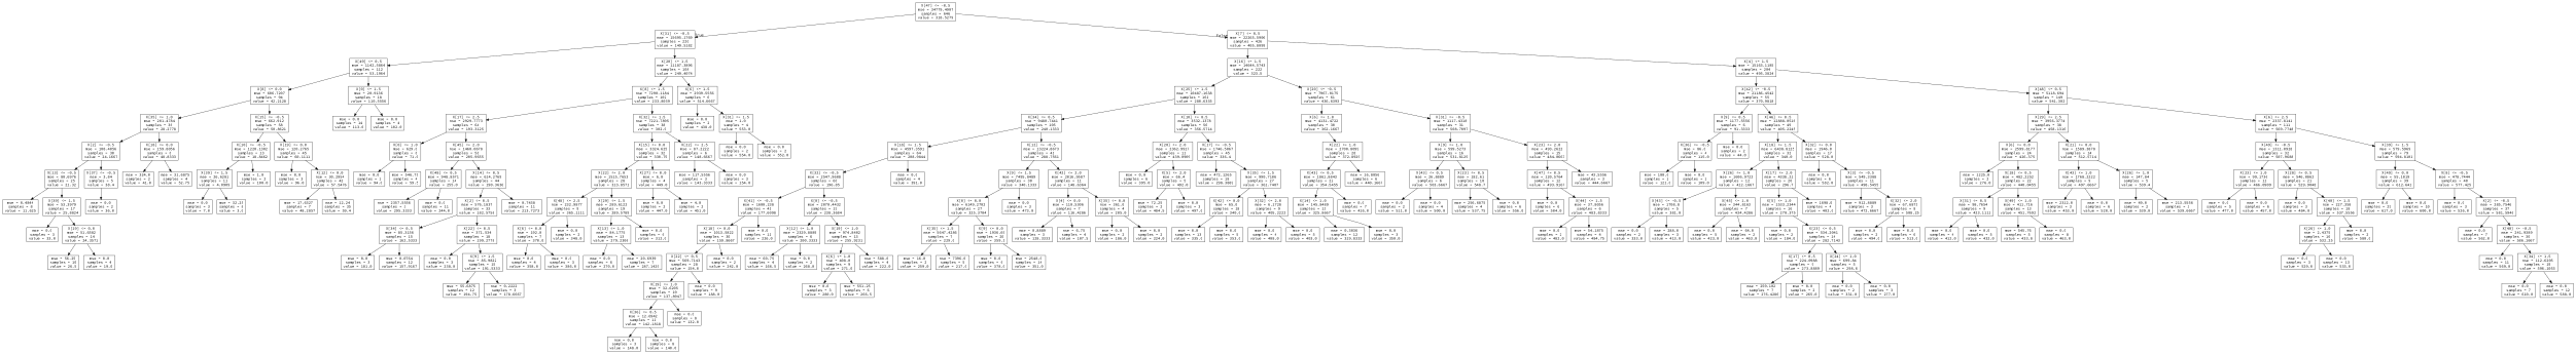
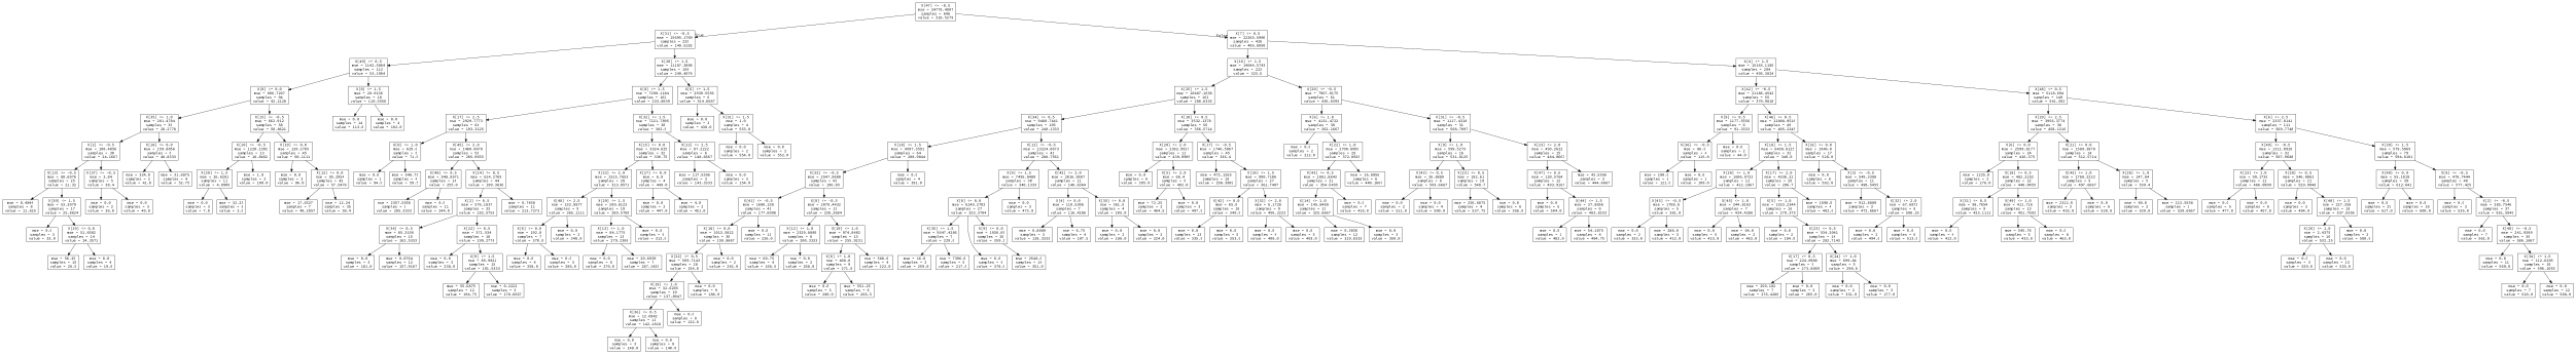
  digraph {
    fontname="Source Code Pro"
    node [fontname="Source Code Pro" shape=box]
    edge [fontname="Source Code Pro"]
    n1 [label="X[47] <= -0.5\nmse = 34779.4907\nsamples = 646\nvalue = 318.5279"]
    n2 [label="X[31] <= -0.5\nmse = 15695.1769\nsamples = 220\nvalue = 149.5182"]
    n3 [label="X[7] <= 0.5\nmse = 22265.5906\nsamples = 426\nvalue = 405.8099"]
    n4 [label="X[49] <= 0.5\nmse = 1142.5864\nsamples = 112\nvalue = 53.1964"]
    n5 [label="X[20] <= 1.5\nmse = 11187.3896\nsamples = 108\nvalue = 249.4074"]
    n6 [label="X[16] <= 1.5\nmse = 14644.5743\nsamples = 222\nvalue = 323.5"]
    n7 [label="X[4] <= 1.5\nmse = 15163.1185\nsamples = 204\nvalue = 495.3824"]
    n8 [label="X[8] <= 0.0\nmse = 606.7207\nsamples = 94\nvalue = 42.2128"]
    n9 [label="X[0] <= 1.5\nmse = 20.9136\nsamples = 18\nvalue = 110.5556"]
    n10 [label="X[8] <= 1.5\nmse = 7290.1184\nsamples = 102\nvalue = 233.8039"]
    n11 [label="X[6] <= 1.5\nmse = 2939.5556\nsamples = 6\nvalue = 514.6667"]
    n12 [label="X[35] <= 1.0\nmse = 201.4784\nsamples = 36\nvalue = 28.2778"]
    n13 [label="X[15] <= -0.5\nmse = 662.912\nsamples = 58\nvalue = 50.8621"]
    n14 [label="mse = 0.0\nsamples = 14\nvalue = 113.0"]
    n15 [label="mse = 0.0\nsamples = 4\nvalue = 102.0"]
    n16 [label="X[2] <= -0.5\nmse = 108.4056\nsamples = 30\nvalue = 24.1667"]
    n17 [label="X[18] <= 0.0\nmse = 159.8056\nsamples = 6\nvalue = 48.8333"]
    n18 [label="X[10] <= -0.5\nmse = 1220.1302\nsamples = 13\nvalue = 18.8462"]
    n19 [label="X[19] <= 0.0\nmse = 120.2765\nsamples = 45\nvalue = 60.1111"]
    n20 [label="X[13] <= -0.5\nmse = 80.6976\nsamples = 25\nvalue = 21.32"]
    n21 [label="X[37] <= -0.5\nmse = 3.84\nsamples = 5\nvalue = 38.4"]
    n22 [label="mse = 324.0\nsamples = 2\nvalue = 41.0"]
    n23 [label="mse = 31.6875\nsamples = 4\nvalue = 52.75"]
    n24 [label="mse = 0.4844\nsamples = 8\nvalue = 11.625"]
    n25 [label="X[39] <= 1.5\nmse = 53.3979\nsamples = 17\nvalue = 25.8824"]
    n26 [label="mse = 0.0\nsamples = 2\nvalue = 36.0"]
+   n27 [label="mse = 0.0\nsamples = 3\nvalue = 40.0"]
    n28 [label="mse = 0.0\nsamples = 3\nvalue = 33.0"]
    n29 [label="X[19] <= 0.0\nmse = 51.6582\nsamples = 14\nvalue = 24.3571"]
    n30 [label="mse = 56.25\nsamples = 10\nvalue = 26.5"]
    n31 [label="mse = 0.0\nsamples = 4\nvalue = 19.0"]
    n32 [label="X[39] <= 1.5\nmse = 26.6281\nsamples = 11\nvalue = 4.0909"]
    n33 [label="mse = 1.0\nsamples = 2\nvalue = 100.0"]
    n34 [label="mse = 0.0\nsamples = 3\nvalue = 96.0"]
    n35 [label="X[12] <= 0.0\nmse = 30.2954\nsamples = 42\nvalue = 57.5476"]
    n36 [label="mse = 0.0\nsamples = 3\nvalue = 7.0"]
    n37 [label="mse = 32.25\nsamples = 8\nvalue = 3.0"]
    n38 [label="mse = 17.6327\nsamples = 7\nvalue = 48.2857"]
    n39 [label="mse = 12.24\nsamples = 35\nvalue = 59.4"]
    n40 [label="X[17] <= 2.5\nmse = 2929.7773\nsamples = 64\nvalue = 193.3125"]
    n41 [label="X[32] <= 1.5\nmse = 7221.7895\nsamples = 38\nvalue = 302.0"]
    n42 [label="mse = 0.0\nsamples = 2\nvalue = 438.0"]
    n43 [label="X[31] <= 1.5\nmse = 1.0\nsamples = 4\nvalue = 553.0"]
    n44 [label="X[0] <= 1.0\nmse = 629.0\nsamples = 6\nvalue = 71.0"]
    n45 [label="X[45] <= 2.0\nmse = 1460.0678\nsamples = 58\nvalue = 205.9655"]
    n46 [label="X[15] <= 0.0\nmse = 3324.625\nsamples = 32\nvalue = 330.75"]
    n47 [label="X[22] <= 2.5\nmse = 87.2222\nsamples = 6\nvalue = 148.6667"]
    n48 [label="mse = 0.0\nsamples = 2\nvalue = 94.0"]
    n49 [label="mse = 546.75\nsamples = 4\nvalue = 59.5"]
    n50 [label="X[48] <= 0.5\nmse = 948.8571\nsamples = 14\nvalue = 255.0"]
    n51 [label="X[14] <= 0.5\nmse = 614.2769\nsamples = 44\nvalue = 190.3636"]
    n52 [label="mse = 2357.5556\nsamples = 3\nvalue = 295.3333"]
    n53 [label="mse = 0.0\nsamples = 11\nvalue = 244.0"]
    n54 [label="X[2] <= 0.5\nmse = 576.1837\nsamples = 33\nvalue = 182.5758"]
    n55 [label="mse = 0.7438\nsamples = 11\nvalue = 213.7273"]
    n56 [label="X[34] <= 0.5\nmse = 85.3156\nsamples = 15\nvalue = 162.5333"]
    n57 [label="X[22] <= 0.5\nmse = 371.534\nsamples = 18\nvalue = 199.2778"]
    n58 [label="mse = 0.0\nsamples = 3\nvalue = 181.0"]
    n59 [label="mse = 0.0764\nsamples = 12\nvalue = 157.9167"]
    n60 [label="mse = 0.0\nsamples = 3\nvalue = 238.0"]
    n61 [label="X[9] <= 1.5\nmse = 85.9822\nsamples = 15\nvalue = 191.5333"]
    n62 [label="mse = 55.6875\nsamples = 12\nvalue = 194.75"]
    n63 [label="mse = 0.2222\nsamples = 3\nvalue = 178.6667"]
    n64 [label="X[22] <= 2.0\nmse = 1515.7653\nsamples = 28\nvalue = 313.8571"]
    n65 [label="X[27] <= 0.0\nmse = 6.0\nsamples = 4\nvalue = 449.0"]
    n66 [label="mse = 117.5556\nsamples = 3\nvalue = 143.3333"]
    n67 [label="mse = 0.0\nsamples = 3\nvalue = 154.0"]
    n68 [label="X[48] <= 2.5\nmse = 232.9877\nsamples = 9\nvalue = 365.1111"]
    n69 [label="X[29] <= 1.5\nmse = 289.6122\nsamples = 19\nvalue = 289.5789"]
    n70 [label="mse = 0.0\nsamples = 2\nvalue = 447.0"]
    n71 [label="mse = 4.0\nsamples = 2\nvalue = 451.0"]
    n72 [label="X[6] <= 0.0\nmse = 192.0\nsamples = 7\nvalue = 370.0"]
    n73 [label="mse = 0.0\nsamples = 2\nvalue = 348.0"]
    n74 [label="X[13] <= 1.0\nmse = 84.1775\nsamples = 13\nvalue = 279.2308"]
    n75 [label="mse = 0.0\nsamples = 6\nvalue = 312.0"]
    n76 [label="mse = 0.0\nsamples = 4\nvalue = 358.0"]
    n77 [label="mse = 0.0\nsamples = 3\nvalue = 386.0"]
    n78 [label="mse = 0.0\nsamples = 6\nvalue = 270.0"]
    n79 [label="mse = 20.6939\nsamples = 7\nvalue = 287.1429"]
    n80 [label="mse = 0.0\nsamples = 2\nvalue = 554.0"]
    n81 [label="mse = 0.0\nsamples = 2\nvalue = 552.0"]
    n82 [label="X[25] <= 1.5\nmse = 10487.1638\nsamples = 161\nvalue = 280.6335"]
    n83 [label="X[20] <= -0.5\nmse = 7967.0175\nsamples = 61\nvalue = 436.6393"]
    n84 [label="X[42] <= -0.5\nmse = 21186.4542\nsamples = 55\nvalue = 370.9818"]
    n85 [label="X[48] <= 0.5\nmse = 5118.694\nsamples = 149\nvalue = 541.302"]
    n86 [label="X[34] <= 0.5\nmse = 9480.7441\nsamples = 105\nvalue = 240.1333"]
    n87 [label="X[10] <= 0.5\nmse = 3532.1378\nsamples = 56\nvalue = 356.5714"]
    n88 [label="X[6] <= 1.0\nmse = 4131.4722\nsamples = 30\nvalue = 362.1667"]
    n89 [label="X[31] <= -0.5\nmse = 1117.4318\nsamples = 31\nvalue = 508.7097"]
    n90 [label="X[18] <= 1.5\nmse = 4597.3591\nsamples = 64\nvalue = 208.9844"]
    n91 [label="X[12] <= -0.5\nmse = 13224.8673\nsamples = 41\nvalue = 288.7561"]
    n92 [label="X[20] <= 2.0\nmse = 2362.9917\nsamples = 11\nvalue = 439.0909"]
    n93 [label="X[17] <= -0.5\nmse = 1746.5067\nsamples = 45\nvalue = 336.4"]
    n94 [label="X[32] <= -0.5\nmse = 2547.9608\nsamples = 60\nvalue = 196.85"]
    n95 [label="mse = 0.0\nsamples = 4\nvalue = 391.0"]
    n96 [label="X[9] <= 1.5\nmse = 7495.8489\nsamples = 30\nvalue = 340.1333"]
    n97 [label="X[42] <= 2.0\nmse = 2016.9587\nsamples = 11\nvalue = 148.6364"]
    n98 [label="X[41] <= -0.5\nmse = 1600.238\nsamples = 41\nvalue = 177.6098"]
    n99 [label="X[0] <= -0.5\nmse = 2070.4432\nsamples = 19\nvalue = 238.3684"]
    n100 [label="X[18] <= 0.0\nmse = 1013.5822\nsamples = 30\nvalue = 159.8667"]
    n101 [label="mse = 0.0\nsamples = 11\nvalue = 226.0"]
    n102 [label="X[12] <= 1.0\nmse = 2329.8889\nsamples = 6\nvalue = 200.3333"]
    n103 [label="X[19] <= 1.0\nmse = 974.8402\nsamples = 13\nvalue = 255.9231"]
    n104 [label="X[22] <= 0.5\nmse = 569.7143\nsamples = 28\nvalue = 154.0"]
    n105 [label="mse = 0.0\nsamples = 2\nvalue = 242.0"]
    n106 [label="X[19] <= 1.0\nmse = 32.6205\nsamples = 19\nvalue = 137.8947"]
    n107 [label="mse = 0.0\nsamples = 9\nvalue = 188.0"]
    n108 [label="X[36] <= 0.5\nmse = 12.6942\nsamples = 11\nvalue = 142.1818"]
    n109 [label="mse = 0.0\nsamples = 8\nvalue = 132.0"]
    n110 [label="mse = 0.0\nsamples = 3\nvalue = 148.0"]
    n111 [label="mse = 0.0\nsamples = 8\nvalue = 140.0"]
    n112 [label="mse = 60.75\nsamples = 4\nvalue = 166.5"]
    n113 [label="mse = 0.0\nsamples = 2\nvalue = 268.0"]
    n114 [label="X[6] <= 1.0\nmse = 408.0\nsamples = 9\nvalue = 271.0"]
    n115 [label="mse = 588.0\nsamples = 4\nvalue = 222.0"]
    n116 [label="mse = 0.0\nsamples = 3\nvalue = 280.0"]
    n117 [label="mse = 551.25\nsamples = 6\nvalue = 266.5"]
    n118 [label="X[0] <= 0.0\nmse = 6149.2702\nsamples = 27\nvalue = 325.3704"]
    n119 [label="mse = 0.0\nsamples = 3\nvalue = 473.0"]
    n120 [label="X[4] <= 0.0\nmse = 110.5306\nsamples = 7\nvalue = 116.4286"]
    n121 [label="X[35] <= 0.0\nmse = 361.0\nsamples = 4\nvalue = 205.0"]
    n122 [label="X[35] <= 1.5\nmse = 5647.4286\nsamples = 7\nvalue = 229.0"]
    n123 [label="X[9] <= 0.0\nmse = 1936.69\nsamples = 20\nvalue = 359.1"]
    n124 [label="mse = 16.0\nsamples = 2\nvalue = 259.0"]
    n125 [label="mse = 7396.0\nsamples = 5\nvalue = 217.0"]
    n126 [label="mse = 0.0\nsamples = 6\nvalue = 378.0"]
    n127 [label="mse = 2548.0\nsamples = 14\nvalue = 351.0"]
    n128 [label="mse = 0.8889\nsamples = 3\nvalue = 128.3333"]
    n129 [label="mse = 6.75\nsamples = 4\nvalue = 107.5"]
    n130 [label="mse = 0.0\nsamples = 2\nvalue = 186.0"]
    n131 [label="mse = 0.0\nsamples = 2\nvalue = 224.0"]
    n132 [label="mse = 0.0\nsamples = 6\nvalue = 395.0"]
    n133 [label="X[5] <= 2.0\nmse = 66.4\nsamples = 5\nvalue = 492.0"]
    n134 [label="mse = 472.1265\nsamples = 18\nvalue = 298.3889"]
    n135 [label="X[35] <= 1.5\nmse = 990.7106\nsamples = 27\nvalue = 361.7407"]
    n136 [label="mse = 72.25\nsamples = 2\nvalue = 484.5"]
    n137 [label="mse = 0.0\nsamples = 3\nvalue = 497.0"]
    n138 [label="X[42] <= 0.0\nmse = 65.0\nsamples = 18\nvalue = 340.0"]
    n139 [label="X[32] <= 2.0\nmse = 6.1728\nsamples = 9\nvalue = 405.2222"]
    n140 [label="mse = 0.0\nsamples = 13\nvalue = 335.0"]
    n141 [label="mse = 0.0\nsamples = 5\nvalue = 353.0"]
    n142 [label="mse = 0.0\nsamples = 4\nvalue = 408.0"]
    n143 [label="mse = 0.0\nsamples = 5\nvalue = 403.0"]
+   n144 [label="mse = 0.0\nsamples = 2\nvalue = 212.0"]
    n145 [label="X[22] <= 1.0\nmse = 2700.8099\nsamples = 28\nvalue = 372.8929"]
    n146 [label="X[9] <= 1.0\nmse = 599.5273\nsamples = 16\nvalue = 531.8125"]
    n147 [label="X[23] <= 2.0\nmse = 493.2622\nsamples = 15\nvalue = 484.0667"]
    n148 [label="X[43] <= 0.5\nmse = 1861.8843\nsamples = 22\nvalue = 354.5455"]
    n149 [label="mse = 16.8056\nsamples = 6\nvalue = 440.1667"]
    n150 [label="X[14] <= 1.0\nmse = 145.8489\nsamples = 15\nvalue = 325.8667"]
    n151 [label="mse = 0.0\nsamples = 7\nvalue = 416.0"]
    n152 [label="mse = 0.3036\nsamples = 12\nvalue = 319.8333"]
    n153 [label="mse = 0.0\nsamples = 3\nvalue = 350.0"]
    n154 [label="X[43] <= 0.5\nmse = 26.8889\nsamples = 6\nvalue = 503.6667"]
    n155 [label="X[23] <= 0.5\nmse = 182.61\nsamples = 10\nvalue = 548.7"]
    n156 [label="X[47] <= 0.5\nmse = 120.5764\nsamples = 12\nvalue = 493.9167"]
    n157 [label="mse = 43.5556\nsamples = 3\nvalue = 444.6667"]
    n158 [label="mse = 0.0\nsamples = 2\nvalue = 511.0"]
    n159 [label="mse = 0.0\nsamples = 4\nvalue = 500.0"]
    n160 [label="mse = 256.6875\nsamples = 4\nvalue = 537.75"]
    n161 [label="mse = 0.0\nsamples = 6\nvalue = 556.0"]
    n162 [label="mse = 0.0\nsamples = 6\nvalue = 504.0"]
    n163 [label="X[44] <= 1.5\nmse = 37.8056\nsamples = 6\nvalue = 483.8333"]
    n164 [label="mse = 0.0\nsamples = 2\nvalue = 482.0"]
    n165 [label="mse = 54.1875\nsamples = 4\nvalue = 484.75"]
    n166 [label="X[9] <= 0.5\nmse = 1177.5556\nsamples = 6\nvalue = 91.3333"]
    n167 [label="X[46] <= 0.5\nmse = 12888.0516\nsamples = 49\nvalue = 405.2245"]
    n168 [label="X[29] <= 2.5\nmse = 3956.3774\nsamples = 38\nvalue = 458.1316"]
    n169 [label="X[6] <= 2.5\nmse = 2337.8141\nsamples = 111\nvalue = 569.7748"]
    n170 [label="X[36] <= -0.5\nmse = 86.0\nsamples = 4\nvalue = 115.0"]
    n171 [label="mse = 0.0\nsamples = 2\nvalue = 44.0"]
    n172 [label="X[18] <= 1.5\nmse = 6438.8125\nsamples = 32\nvalue = 340.0"]
    n173 [label="X[32] <= 0.0\nmse = 1946.0\nsamples = 17\nvalue = 528.0"]
    n174 [label="mse = 100.0\nsamples = 2\nvalue = 121.0"]
    n175 [label="mse = 0.0\nsamples = 2\nvalue = 109.0"]
    n176 [label="X[26] <= 1.0\nmse = 1606.9722\nsamples = 12\nvalue = 412.1667"]
    n177 [label="X[17] <= 2.0\nmse = 4338.21\nsamples = 20\nvalue = 296.7"]
    n178 [label="mse = 0.0\nsamples = 6\nvalue = 582.0"]
    n179 [label="X[3] <= -0.5\nmse = 549.3388\nsamples = 11\nvalue = 498.5455"]
    n180 [label="X[43] <= -0.5\nmse = 1708.8\nsamples = 5\nvalue = 381.0"]
    n181 [label="X[45] <= 1.0\nmse = 344.8163\nsamples = 7\nvalue = 434.4286"]
    n182 [label="X[5] <= 1.0\nmse = 1533.2344\nsamples = 16\nvalue = 270.375"]
    n183 [label="mse = 1698.0\nsamples = 4\nvalue = 402.0"]
    n184 [label="mse = 0.0\nsamples = 2\nvalue = 333.0"]
    n185 [label="mse = 288.0\nsamples = 3\nvalue = 413.0"]
    n186 [label="mse = 0.0\nsamples = 5\nvalue = 423.0"]
    n187 [label="mse = 64.0\nsamples = 2\nvalue = 463.0"]
    n188 [label="mse = 0.0\nsamples = 2\nvalue = 184.0"]
    n189 [label="X[23] <= 0.5\nmse = 534.2041\nsamples = 14\nvalue = 282.7143"]
    n190 [label="X[17] <= 0.5\nmse = 224.0988\nsamples = 9\nvalue = 273.8889"]
    n191 [label="X[24] <= 1.0\nmse = 699.84\nsamples = 5\nvalue = 298.6"]
    n192 [label="mse = 259.102\nsamples = 7\nvalue = 276.4286"]
    n193 [label="mse = 0.0\nsamples = 2\nvalue = 265.0"]
    n194 [label="mse = 0.0\nsamples = 2\nvalue = 331.0"]
    n195 [label="mse = 0.0\nsamples = 3\nvalue = 277.0"]
    n196 [label="mse = 912.8889\nsamples = 3\nvalue = 472.6667"]
    n197 [label="X[32] <= 2.0\nmse = 67.6875\nsamples = 8\nvalue = 508.25"]
    n198 [label="mse = 0.0\nsamples = 2\nvalue = 494.0"]
    n199 [label="mse = 0.0\nsamples = 6\nvalue = 513.0"]
    n200 [label="X[6] <= 0.0\nmse = 2599.8177\nsamples = 24\nvalue = 426.375"]
    n201 [label="X[21] <= 0.0\nmse = 1589.3878\nsamples = 14\nvalue = 512.5714"]
    n202 [label="X[49] <= -0.5\nmse = 1311.0928\nsamples = 32\nvalue = 507.9688"]
    n203 [label="X[39] <= 1.5\nmse = 579.5969\nsamples = 79\nvalue = 594.8101"]
    n204 [label="mse = 1225.0\nsamples = 2\nvalue = 276.0"]
    n205 [label="X[18] <= 0.5\nmse = 482.2252\nsamples = 22\nvalue = 440.0455"]
    n206 [label="X[43] <= 1.0\nmse = 1768.2222\nsamples = 9\nvalue = 497.6667"]
    n207 [label="X[26] <= 1.0\nmse = 147.84\nsamples = 5\nvalue = 539.4"]
    n208 [label="X[31] <= 0.5\nmse = 98.7654\nsamples = 9\nvalue = 423.1111"]
    n209 [label="X[49] <= 1.0\nmse = 411.716\nsamples = 13\nvalue = 451.7692"]
    n210 [label="mse = 0.0\nsamples = 4\nvalue = 412.0"]
-   n211 [label="mse = 0.0\nsamples = 5\nvalue = 432.0"]
    n212 [label="mse = 545.76\nsamples = 5\nvalue = 433.8"]
    n213 [label="mse = 0.0\nsamples = 8\nvalue = 463.0"]
    n214 [label="mse = 2312.0\nsamples = 3\nvalue = 453.0"]
    n215 [label="mse = 0.0\nsamples = 6\nvalue = 520.0"]
    n216 [label="mse = 49.0\nsamples = 2\nvalue = 539.0"]
    n217 [label="mse = 213.5556\nsamples = 3\nvalue = 539.6667"]
    n218 [label="X[23] <= 1.0\nmse = 99.1736\nsamples = 11\nvalue = 466.0909"]
    n219 [label="X[28] <= 0.5\nmse = 546.0862\nsamples = 21\nvalue = 529.9048"]
    n220 [label="X[49] <= 0.0\nmse = 55.1019\nsamples = 39\nvalue = 612.641"]
    n221 [label="X[8] <= -0.5\nmse = 478.7444\nsamples = 40\nvalue = 577.425"]
    n222 [label="mse = 0.0\nsamples = 5\nvalue = 477.0"]
    n223 [label="mse = 0.0\nsamples = 6\nvalue = 457.0"]
    n224 [label="mse = 0.0\nsamples = 3\nvalue = 484.0"]
    n225 [label="X[40] <= 1.5\nmse = 227.358\nsamples = 18\nvalue = 537.5556"]
    n226 [label="X[26] <= 1.0\nmse = 2.4375\nsamples = 16\nvalue = 532.25"]
    n227 [label="mse = 0.0\nsamples = 2\nvalue = 580.0"]
    n228 [label="mse = 0.0\nsamples = 3\nvalue = 529.0"]
    n229 [label="mse = 0.0\nsamples = 13\nvalue = 533.0"]
    n230 [label="mse = 0.0\nsamples = 29\nvalue = 617.0"]
    n231 [label="mse = 0.0\nsamples = 10\nvalue = 600.0"]
    n232 [label="mse = 0.0\nsamples = 3\nvalue = 526.0"]
    n233 [label="X[2] <= -0.5\nmse = 285.7546\nsamples = 37\nvalue = 581.5946"]
    n234 [label="mse = 0.0\nsamples = 7\nvalue = 562.0"]
    n235 [label="X[40] <= -0.5\nmse = 241.9389\nsamples = 30\nvalue = 586.1667"]
    n236 [label="mse = 0.0\nsamples = 11\nvalue = 569.0"]
    n237 [label="X[34] <= 1.5\nmse = 112.6205\nsamples = 19\nvalue = 596.1053"]
    n238 [label="mse = 0.0\nsamples = 7\nvalue = 610.0"]
    n239 [label="mse = 0.0\nsamples = 12\nvalue = 588.0"]
    n1 -> n2 [headlabel=True labelangle=45 labeldistance=2.5]
    n1 -> n3 [headlabel=False labelangle=-45 labeldistance=2.5]
    n2 -> n4
    n2 -> n5
    n3 -> n6
    n3 -> n7
    n4 -> n8
    n4 -> n9
    n5 -> n10
    n5 -> n11
    n6 -> n82
    n6 -> n83
    n7 -> n84
    n7 -> n85
    n8 -> n12
    n8 -> n13
    n9 -> n14
    n9 -> n15
    n10 -> n40
    n10 -> n41
    n11 -> n42
    n11 -> n43
    n12 -> n16
    n12 -> n17
    n13 -> n18
    n13 -> n19
    n16 -> n20
    n16 -> n21
    n17 -> n22
    n17 -> n23
    n18 -> n32
    n18 -> n33
    n19 -> n34
    n19 -> n35
    n20 -> n24
    n20 -> n25
    n21 -> n26
+   n21 -> n27
    n25 -> n28
    n25 -> n29
    n29 -> n30
    n29 -> n31
    n32 -> n36
    n32 -> n37
    n35 -> n38
    n35 -> n39
    n40 -> n44
    n40 -> n45
    n41 -> n46
    n41 -> n47
    n43 -> n80
    n43 -> n81
    n44 -> n48
    n44 -> n49
    n45 -> n50
    n45 -> n51
    n46 -> n64
    n46 -> n65
    n47 -> n66
    n47 -> n67
    n50 -> n52
    n50 -> n53
    n51 -> n54
    n51 -> n55
    n54 -> n56
    n54 -> n57
    n56 -> n58
    n56 -> n59
    n57 -> n60
    n57 -> n61
    n61 -> n62
    n61 -> n63
    n64 -> n68
    n64 -> n69
    n65 -> n70
    n65 -> n71
    n68 -> n72
    n68 -> n73
    n69 -> n74
    n69 -> n75
    n72 -> n76
    n72 -> n77
    n74 -> n78
    n74 -> n79
    n82 -> n86
    n82 -> n87
    n83 -> n88
    n83 -> n89
    n84 -> n166
    n84 -> n167
    n85 -> n168
    n85 -> n169
    n86 -> n90
    n86 -> n91
    n87 -> n92
    n87 -> n93
+   n88 -> n144
    n88 -> n145
    n89 -> n146
    n89 -> n147
    n90 -> n94
    n90 -> n95
    n91 -> n96
    n91 -> n97
    n92 -> n132
    n92 -> n133
    n93 -> n134
    n93 -> n135
    n94 -> n98
    n94 -> n99
    n96 -> n118
    n96 -> n119
    n97 -> n120
    n97 -> n121
    n98 -> n100
    n98 -> n101
    n99 -> n102
    n99 -> n103
    n100 -> n104
    n100 -> n105
    n102 -> n112
    n102 -> n113
    n103 -> n114
    n103 -> n115
    n104 -> n106
    n104 -> n107
    n106 -> n108
    n106 -> n109
    n108 -> n110
    n108 -> n111
    n114 -> n116
    n114 -> n117
    n118 -> n122
    n118 -> n123
    n120 -> n128
    n120 -> n129
    n121 -> n130
    n121 -> n131
    n122 -> n124
    n122 -> n125
-   n123 -> n126
+   n118 -> n126
    n123 -> n127
    n133 -> n136
    n133 -> n137
    n135 -> n138
    n135 -> n139
    n138 -> n140
    n138 -> n141
    n139 -> n142
    n139 -> n143
    n145 -> n148
    n145 -> n149
    n146 -> n154
    n146 -> n155
    n147 -> n156
    n147 -> n157
    n148 -> n150
    n148 -> n151
    n150 -> n152
    n150 -> n153
    n154 -> n158
    n154 -> n159
    n155 -> n160
    n155 -> n161
    n156 -> n162
    n156 -> n163
    n163 -> n164
    n163 -> n165
    n166 -> n170
    n166 -> n171
    n167 -> n172
    n167 -> n173
    n168 -> n200
    n168 -> n201
    n169 -> n202
    n169 -> n203
    n170 -> n174
    n170 -> n175
    n172 -> n176
    n172 -> n177
    n173 -> n178
    n173 -> n179
    n176 -> n180
    n176 -> n181
    n177 -> n182
    n177 -> n183
    n179 -> n196
    n179 -> n197
    n180 -> n184
    n180 -> n185
    n181 -> n186
    n181 -> n187
    n182 -> n188
    n182 -> n189
    n189 -> n190
    n189 -> n191
    n190 -> n192
    n190 -> n193
    n191 -> n194
    n191 -> n195
    n197 -> n198
    n197 -> n199
    n200 -> n204
    n200 -> n205
    n201 -> n206
    n201 -> n207
    n202 -> n218
    n202 -> n219
    n203 -> n220
    n203 -> n221
    n205 -> n208
    n205 -> n209
    n206 -> n214
    n206 -> n215
    n207 -> n216
    n207 -> n217
    n208 -> n210
-   n208 -> n211
    n209 -> n212
    n209 -> n213
    n218 -> n222
    n218 -> n223
    n219 -> n224
    n219 -> n225
    n220 -> n230
    n220 -> n231
    n221 -> n232
    n221 -> n233
    n225 -> n226
    n225 -> n227
    n226 -> n228
    n226 -> n229
    n233 -> n234
    n233 -> n235
    n235 -> n236
    n235 -> n237
    n237 -> n238
    n237 -> n239
  }
